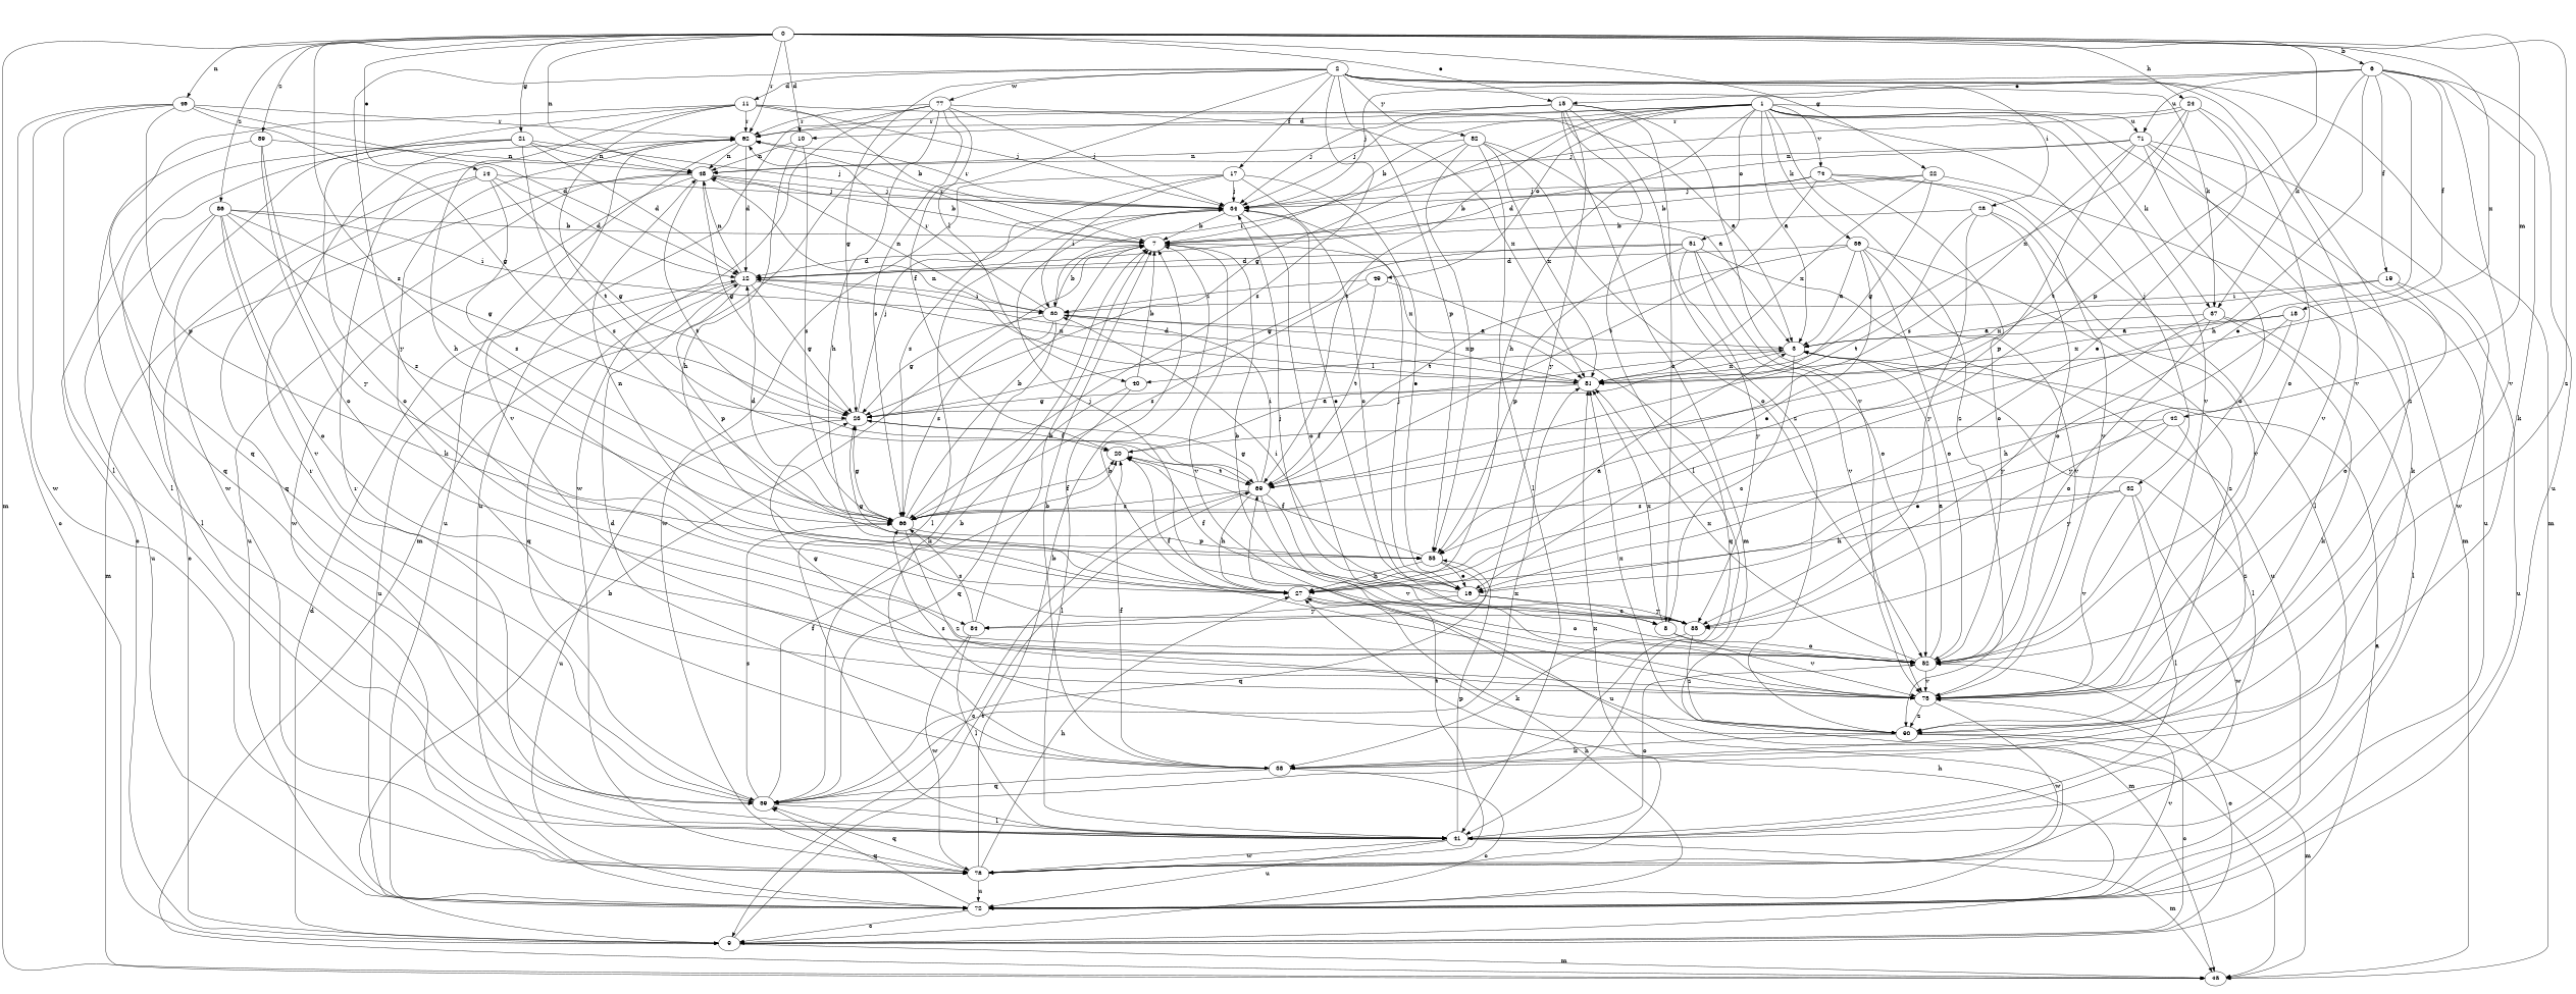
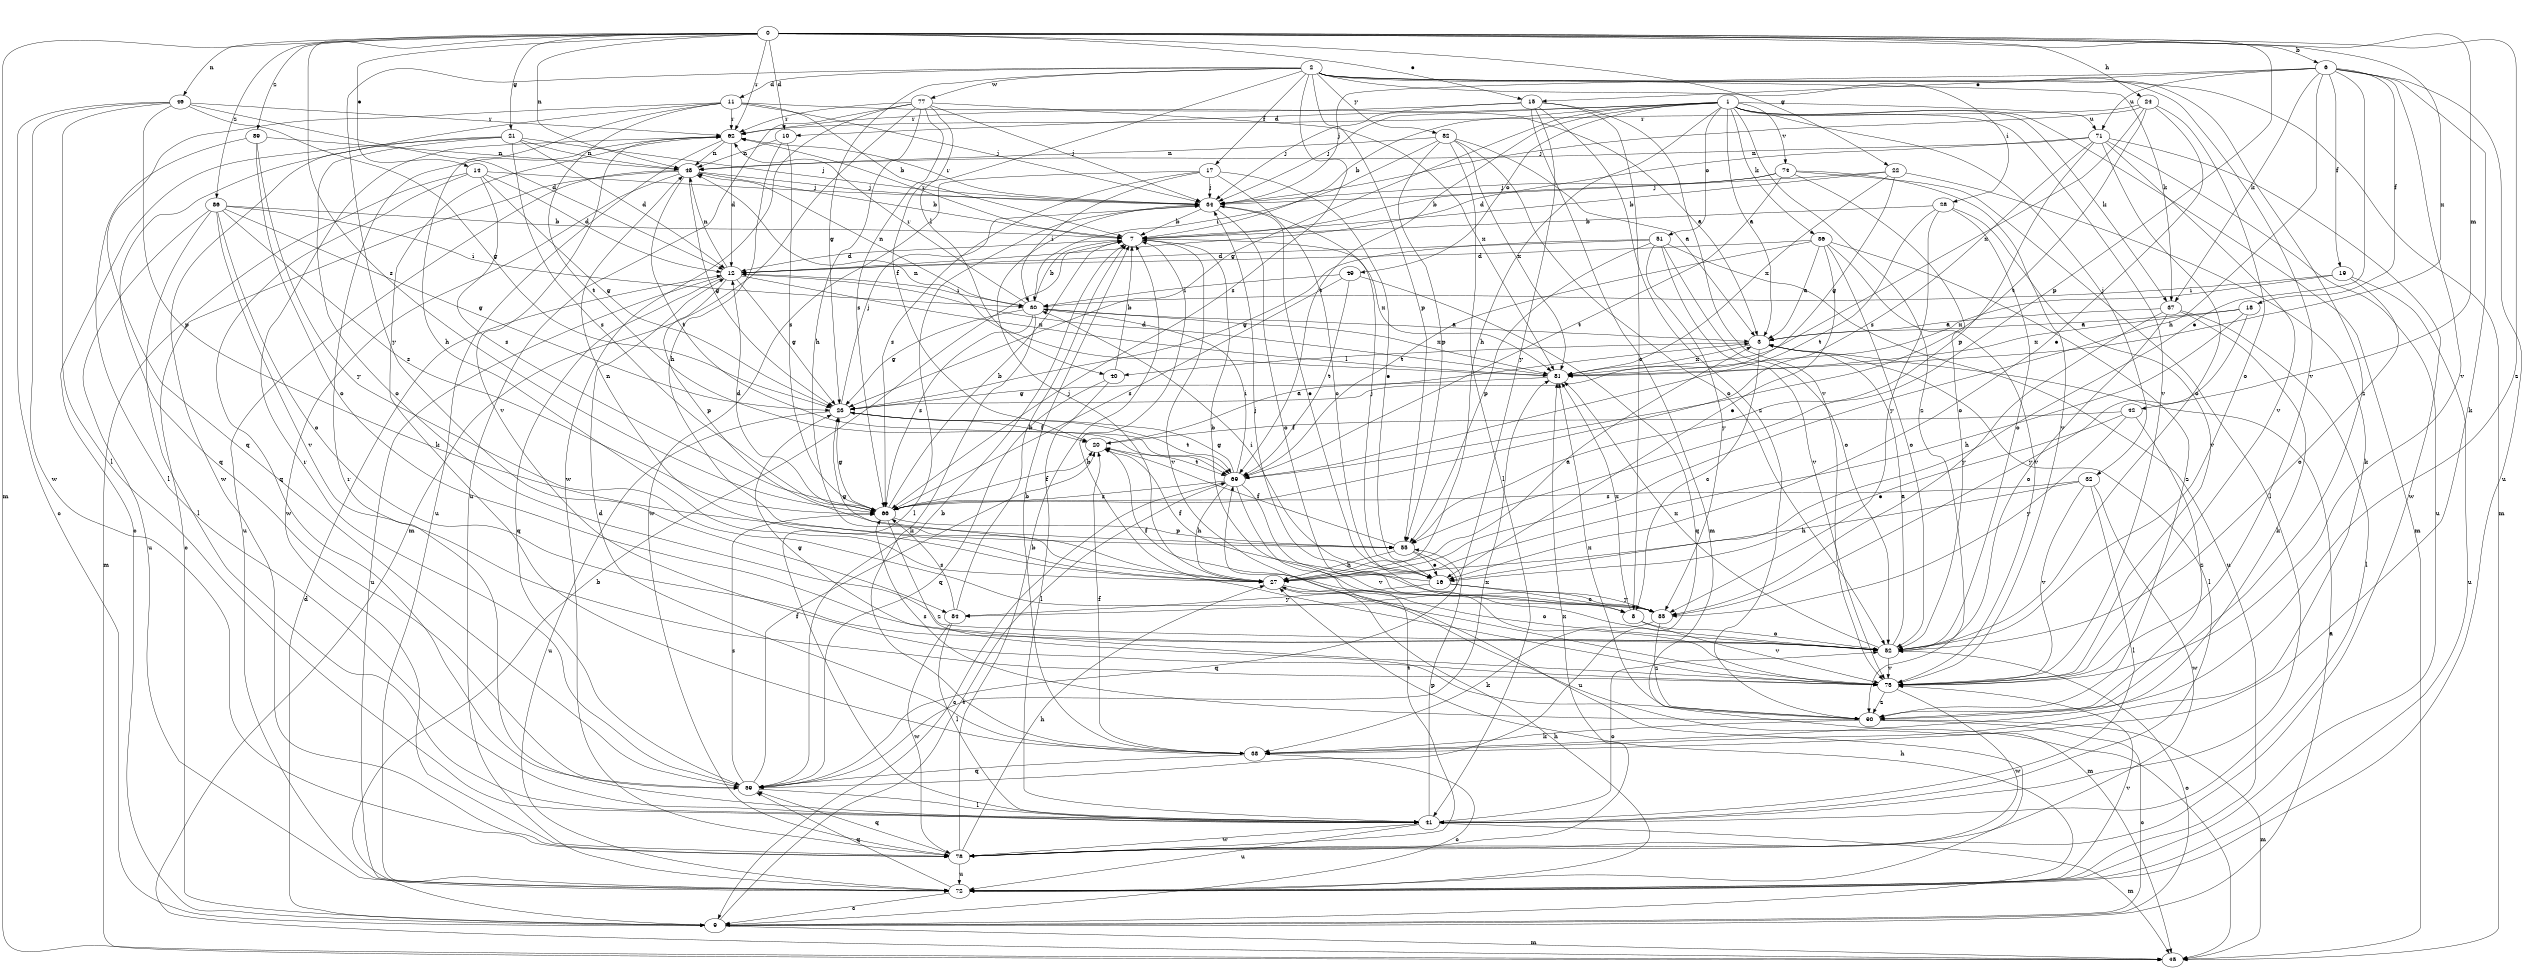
  strict digraph {
    0
    6
    10
    14
    15
    21
    22
    24
    42
    45
    46
    48
    55
    62
    66
    81
    86
    89
    90
    27
    34
    37
    71
    75
    16
    18
    19
    38
    72
    23
    12
    59
    84
    8
    41
    52
    9
    7
    69
    20
    85
    78
    30
    1
    3
    32
    36
    49
    51
    74
    40
    2
    11
    17
    28
    77
    82
    0 -> 6 [label=b]
    0 -> 10 [label=d]
    0 -> 14 [label=e]
    0 -> 15 [label=e]
    0 -> 21 [label=g]
    0 -> 22 [label=g]
    0 -> 24 [label=h]
    0 -> 42 [label=m]
    0 -> 45 [label=m]
    0 -> 46 [label=n]
    0 -> 48 [label=n]
    0 -> 55 [label=p]
    0 -> 62 [label=r]
    0 -> 66 [label=s]
    0 -> 81 [label=x]
    0 -> 86 [label=z]
    0 -> 89 [label=z]
    0 -> 90 [label=z]
    6 -> 15 [label=e]
    6 -> 27 [label=h]
    6 -> 34 [label=j]
    6 -> 37 [label=k]
    6 -> 71 [label=u]
    6 -> 75 [label=v]
    6 -> 16 [label=e]
    6 -> 18 [label=f]
    6 -> 19 [label=f]
    6 -> 38 [label=k]
    6 -> 72 [label=u]
    10 -> 48 [label=n]
    10 -> 66 [label=s]
    10 -> 27 [label=h]
    14 -> 45 [label=m]
    14 -> 66 [label=s]
    14 -> 34 [label=j]
    14 -> 23 [label=g]
    14 -> 12 [label=d]
    14 -> 59 [label=q]
    15 -> 45 [label=m]
    15 -> 62 [label=r]
    15 -> 90 [label=z]
    15 -> 34 [label=j]
    15 -> 75 [label=v]
    15 -> 84 [label=y]
    15 -> 8 [label=c]
-   15 -> 41 [label=l]
    21 -> 48 [label=n]
    21 -> 66 [label=s]
    21 -> 34 [label=j]
    21 -> 12 [label=d]
    21 -> 59 [label=q]
    21 -> 52 [label=o]
    21 -> 9 [label=c]
    22 -> 81 [label=x]
    22 -> 34 [label=j]
    22 -> 38 [label=k]
    22 -> 23 [label=g]
    22 -> 7 [label=b]
    24 -> 62 [label=r]
    24 -> 81 [label=x]
    24 -> 34 [label=j]
    24 -> 16 [label=e]
    24 -> 52 [label=o]
    24 -> 69 [label=t]
    42 -> 90 [label=z]
    42 -> 16 [label=e]
    42 -> 20 [label=f]
    42 -> 85 [label=y]
    46 -> 55 [label=p]
    46 -> 62 [label=r]
    46 -> 23 [label=g]
    46 -> 12 [label=d]
    46 -> 41 [label=l]
    46 -> 9 [label=c]
    46 -> 78 [label=w]
    48 -> 34 [label=j]
    48 -> 72 [label=u]
    48 -> 23 [label=g]
    48 -> 9 [label=c]
    48 -> 7 [label=b]
    48 -> 69 [label=t]
    48 -> 78 [label=w]
    55 -> 27 [label=h]
    55 -> 16 [label=e]
    55 -> 59 [label=q]
    55 -> 20 [label=f]
    62 -> 48 [label=n]
    62 -> 75 [label=v]
    62 -> 38 [label=k]
    62 -> 72 [label=u]
    62 -> 12 [label=d]
    66 -> 55 [label=p]
    66 -> 90 [label=z]
    66 -> 23 [label=g]
    66 -> 12 [label=d]
    66 -> 7 [label=b]
    66 -> 20 [label=f]
    81 -> 48 [label=n]
    81 -> 23 [label=g]
    81 -> 12 [label=d]
    86 -> 66 [label=s]
    86 -> 75 [label=v]
    86 -> 72 [label=u]
    86 -> 23 [label=g]
    86 -> 41 [label=l]
    86 -> 52 [label=o]
    86 -> 7 [label=b]
    86 -> 30 [label=i]
    89 -> 48 [label=n]
    89 -> 41 [label=l]
    89 -> 52 [label=o]
    89 -> 85 [label=y]
    90 -> 45 [label=m]
    90 -> 66 [label=s]
    90 -> 81 [label=x]
    90 -> 38 [label=k]
    90 -> 9 [label=c]
    27 -> 45 [label=m]
    27 -> 48 [label=n]
    27 -> 34 [label=j]
    27 -> 23 [label=g]
    27 -> 52 [label=o]
    27 -> 3 [label=a]
    34 -> 62 [label=r]
    34 -> 16 [label=e]
    34 -> 41 [label=l]
    34 -> 52 [label=o]
    34 -> 7 [label=b]
    37 -> 38 [label=k]
    37 -> 41 [label=l]
    37 -> 52 [label=o]
    37 -> 85 [label=y]
    37 -> 3 [label=a]
    71 -> 48 [label=n]
    71 -> 55 [label=p]
    71 -> 66 [label=s]
    71 -> 75 [label=v]
    71 -> 72 [label=u]
    71 -> 12 [label=d]
    71 -> 52 [label=o]
    71 -> 78 [label=w]
    75 -> 90 [label=z]
    75 -> 23 [label=g]
    75 -> 7 [label=b]
    75 -> 78 [label=w]
    16 -> 34 [label=j]
    16 -> 84 [label=y]
    16 -> 8 [label=c]
    16 -> 20 [label=f]
    16 -> 85 [label=y]
    16 -> 30 [label=i]
    18 -> 81 [label=x]
    18 -> 27 [label=h]
    18 -> 85 [label=y]
    18 -> 3 [label=a]
    19 -> 81 [label=x]
    19 -> 72 [label=u]
    19 -> 52 [label=o]
    19 -> 30 [label=i]
    38 -> 12 [label=d]
    38 -> 59 [label=q]
    38 -> 9 [label=c]
    38 -> 7 [label=b]
    38 -> 20 [label=f]
    72 -> 27 [label=h]
    72 -> 75 [label=v]
    72 -> 59 [label=q]
    72 -> 9 [label=c]
    23 -> 34 [label=j]
    23 -> 72 [label=u]
+   23 -> 69 [label=t]
    23 -> 20 [label=f]
    12 -> 48 [label=n]
    12 -> 55 [label=p]
    12 -> 81 [label=x]
    12 -> 72 [label=u]
    12 -> 23 [label=g]
    12 -> 59 [label=q]
    12 -> 30 [label=i]
    59 -> 62 [label=r]
    59 -> 66 [label=s]
    59 -> 81 [label=x]
    59 -> 41 [label=l]
    59 -> 7 [label=b]
    59 -> 20 [label=f]
    84 -> 66 [label=s]
    84 -> 41 [label=l]
    84 -> 7 [label=b]
    84 -> 78 [label=w]
    8 -> 81 [label=x]
    8 -> 75 [label=v]
    8 -> 52 [label=o]
    41 -> 45 [label=m]
    41 -> 55 [label=p]
    41 -> 62 [label=r]
    41 -> 72 [label=u]
    41 -> 52 [label=o]
    41 -> 78 [label=w]
    52 -> 81 [label=x]
    52 -> 75 [label=v]
    52 -> 3 [label=a]
    9 -> 45 [label=m]
    9 -> 27 [label=h]
    9 -> 12 [label=d]
    9 -> 52 [label=o]
    9 -> 7 [label=b]
    9 -> 69 [label=t]
    9 -> 3 [label=a]
    7 -> 62 [label=r]
    7 -> 81 [label=x]
    7 -> 75 [label=v]
    7 -> 12 [label=d]
    69 -> 66 [label=s]
    69 -> 27 [label=h]
    69 -> 75 [label=v]
    69 -> 72 [label=u]
    69 -> 23 [label=g]
    69 -> 9 [label=c]
    69 -> 30 [label=i]
    20 -> 69 [label=t]
    20 -> 3 [label=a]
    85 -> 90 [label=z]
    85 -> 34 [label=j]
    85 -> 38 [label=k]
    85 -> 7 [label=b]
    85 -> 20 [label=f]
    78 -> 81 [label=x]
    78 -> 27 [label=h]
    78 -> 72 [label=u]
    78 -> 59 [label=q]
    78 -> 7 [label=b]
    78 -> 69 [label=t]
    30 -> 48 [label=n]
    30 -> 62 [label=r]
    30 -> 66 [label=s]
    30 -> 81 [label=x]
    30 -> 38 [label=k]
    30 -> 23 [label=g]
    30 -> 7 [label=b]
    30 -> 3 [label=a]
    1 -> 10 [label=d]
    1 -> 45 [label=m]
    1 -> 90 [label=z]
    1 -> 27 [label=h]
    1 -> 34 [label=j]
    1 -> 37 [label=k]
    1 -> 71 [label=u]
    1 -> 75 [label=v]
    1 -> 23 [label=g]
    1 -> 7 [label=b]
    1 -> 69 [label=t]
    1 -> 3 [label=a]
    1 -> 32 [label=j]
    1 -> 36 [label=k]
    1 -> 49 [label=o]
    1 -> 51 [label=o]
    1 -> 74 [label=v]
    3 -> 81 [label=x]
    3 -> 8 [label=c]
    3 -> 41 [label=l]
    3 -> 40 [label=l]
    32 -> 66 [label=s]
    32 -> 27 [label=h]
    32 -> 75 [label=v]
    32 -> 41 [label=l]
    32 -> 78 [label=w]
    36 -> 90 [label=z]
    36 -> 75 [label=v]
    36 -> 16 [label=e]
    36 -> 12 [label=d]
    36 -> 52 [label=o]
    36 -> 69 [label=t]
    36 -> 3 [label=a]
    49 -> 66 [label=s]
    49 -> 59 [label=q]
    49 -> 69 [label=t]
    49 -> 30 [label=i]
    51 -> 55 [label=p]
    51 -> 75 [label=v]
    51 -> 72 [label=u]
    51 -> 23 [label=g]
    51 -> 12 [label=d]
    51 -> 52 [label=o]
    51 -> 85 [label=y]
    74 -> 34 [label=j]
    74 -> 75 [label=v]
    74 -> 41 [label=l]
    74 -> 52 [label=o]
    74 -> 7 [label=b]
    74 -> 69 [label=t]
    40 -> 59 [label=q]
    40 -> 41 [label=l]
    40 -> 7 [label=b]
    2 -> 45 [label=m]
    2 -> 55 [label=p]
    2 -> 66 [label=s]
    2 -> 90 [label=z]
    2 -> 37 [label=k]
    2 -> 75 [label=v]
    2 -> 23 [label=g]
    2 -> 84 [label=y]
    2 -> 40 [label=l]
    2 -> 11 [label=d]
    2 -> 17 [label=f]
    2 -> 28 [label=i]
    2 -> 77 [label=w]
    2 -> 82 [label=y]
    11 -> 62 [label=r]
    11 -> 27 [label=h]
    11 -> 34 [label=j]
    11 -> 59 [label=q]
    11 -> 7 [label=b]
    11 -> 69 [label=t]
    11 -> 78 [label=w]
    11 -> 3 [label=a]
    17 -> 66 [label=s]
    17 -> 34 [label=j]
    17 -> 16 [label=e]
    17 -> 8 [label=c]
    17 -> 78 [label=w]
    17 -> 30 [label=i]
    28 -> 75 [label=v]
    28 -> 52 [label=o]
    28 -> 7 [label=b]
    28 -> 69 [label=t]
    28 -> 85 [label=y]
    77 -> 45 [label=m]
    77 -> 62 [label=r]
    77 -> 66 [label=s]
    77 -> 81 [label=x]
    77 -> 27 [label=h]
    77 -> 34 [label=j]
    77 -> 72 [label=u]
    77 -> 20 [label=f]
    77 -> 78 [label=w]
    82 -> 48 [label=n]
    82 -> 55 [label=p]
    82 -> 81 [label=x]
    82 -> 41 [label=l]
    82 -> 52 [label=o]
    82 -> 30 [label=i]
    82 -> 3 [label=a]
  }
